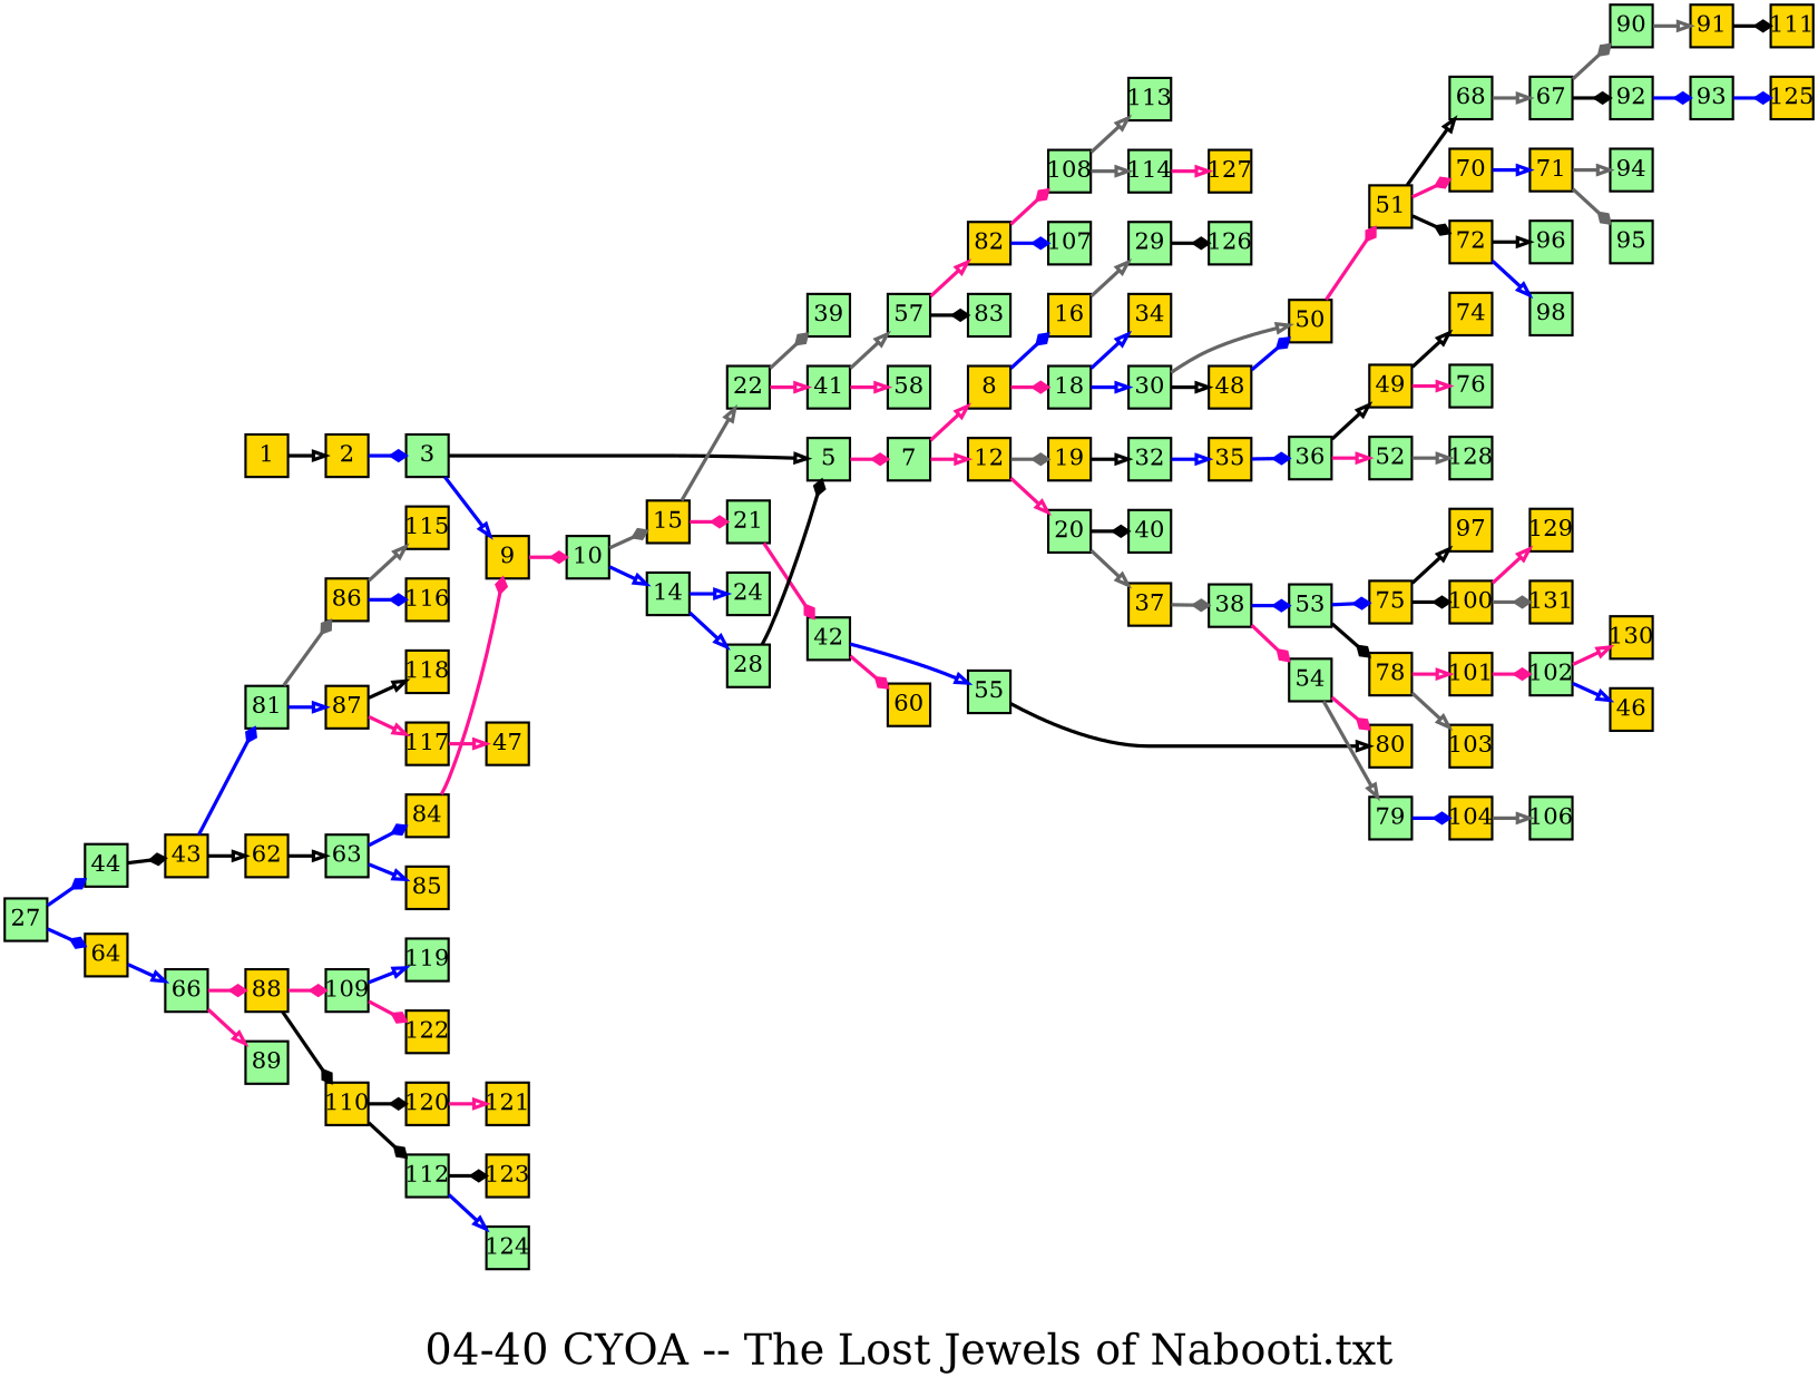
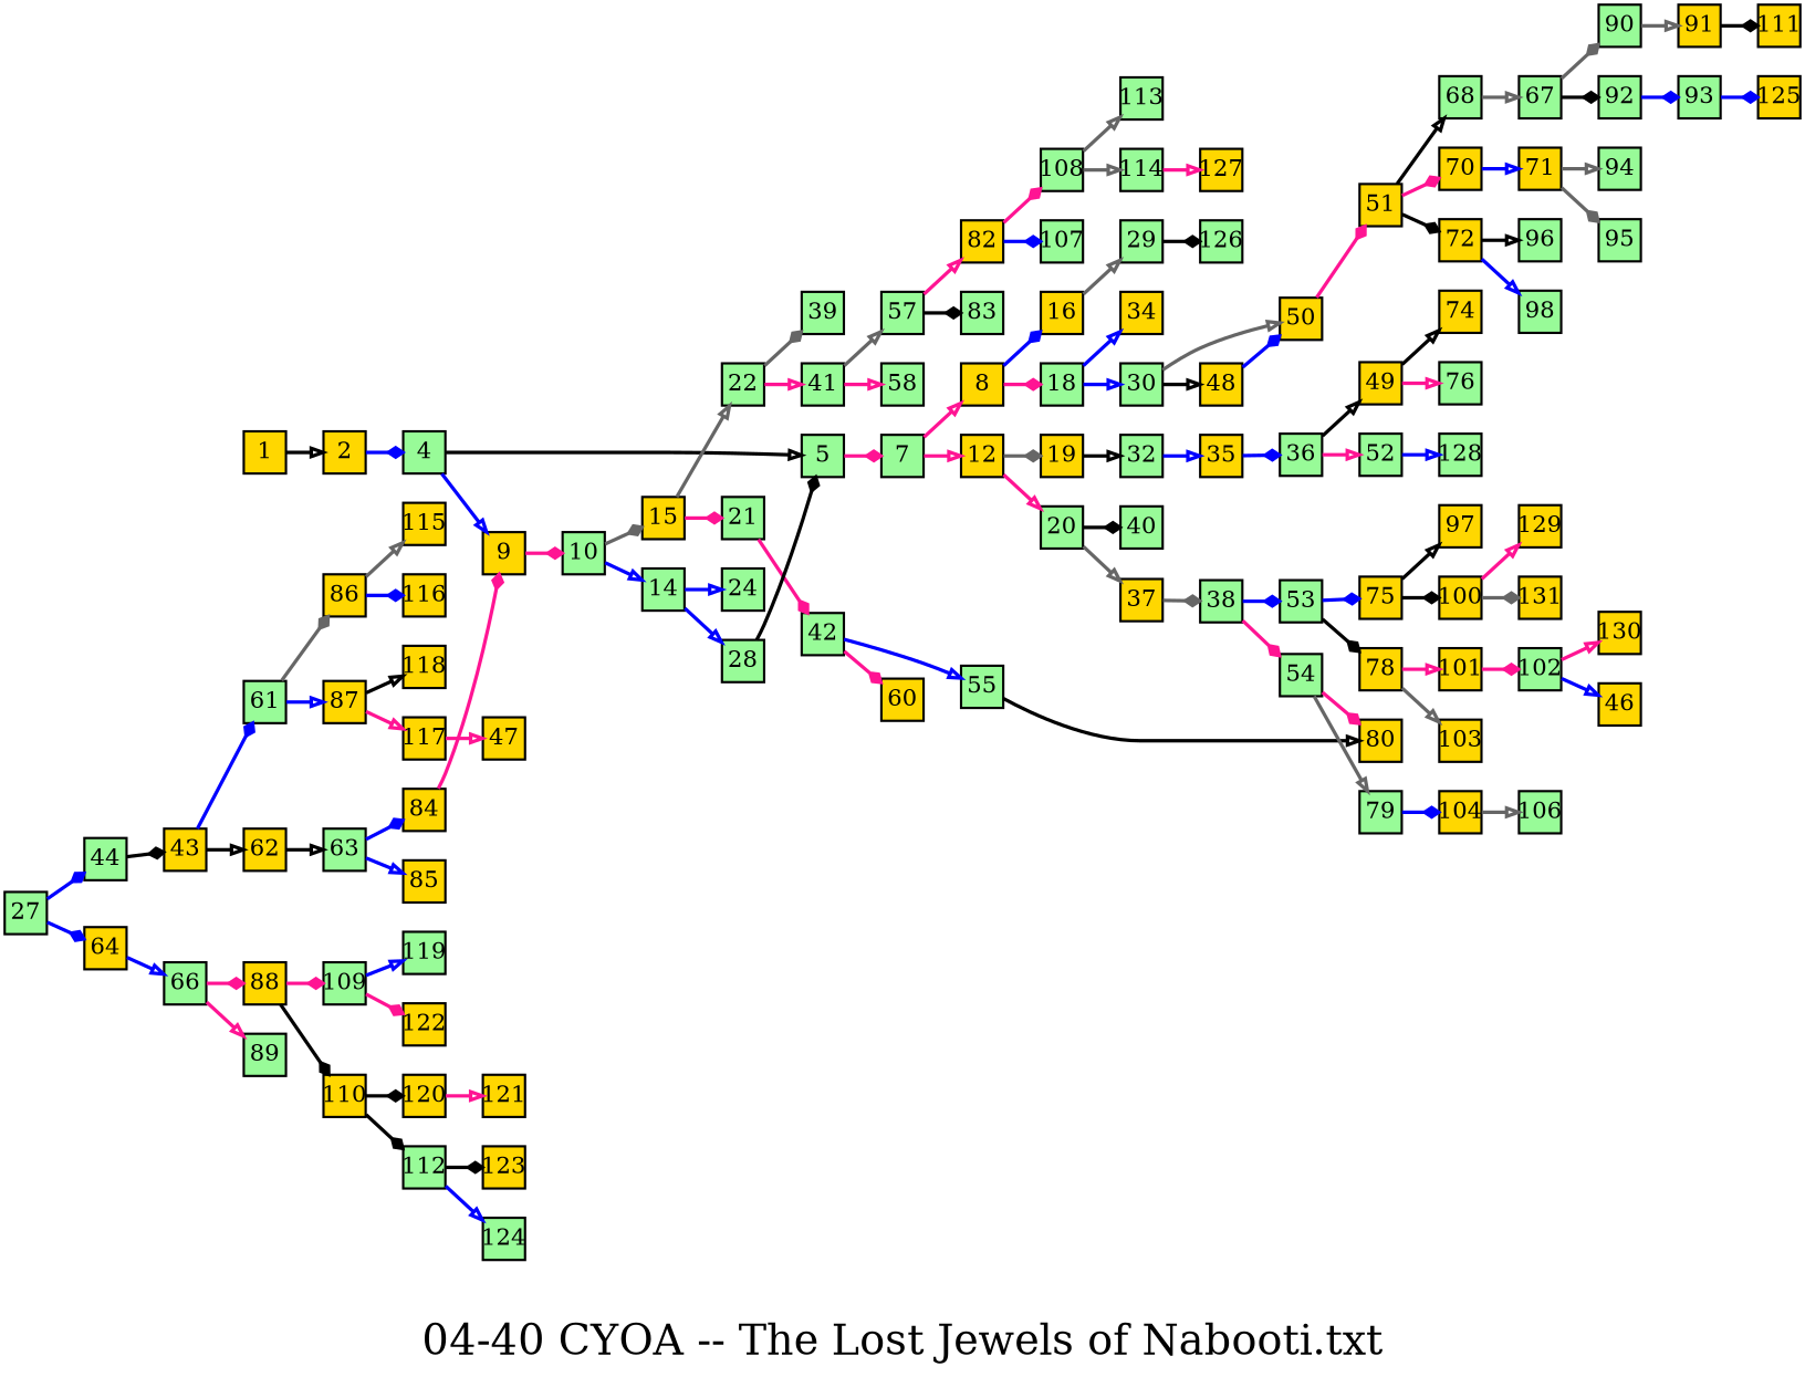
  digraph {
    fontsize=36
    label="04-40 CYOA -- The Lost Jewels of Nabooti.txt"
    nodesep=0.35
    ordering=out
    rankdir=LR
    ranksep=0.45
    node [fillcolor=palegreen fixedsize=true fontsize=20 labelfloat=true margin="0,0" penwidth=2 regular=true shape=rect style=filled]
    edge [arrowhead=onormal color=blue fontsize=12 labelfloat=true penwidth=3]
    1 [fillcolor=gold]
    2 [fillcolor=gold]
-   4 [label=3]
+   4
    5
    9 [fillcolor=gold]
    7
    10
    8 [fillcolor=gold]
    12 [fillcolor=gold]
    15 [fillcolor=gold]
    14
    16 [fillcolor=gold]
    18
    19 [fillcolor=gold]
    20
    29
    34 [fillcolor=gold]
    30
    32
    37 [fillcolor=gold]
    40
    27
    44
    64 [fillcolor=gold]
    126
    50 [fillcolor=gold]
    48 [fillcolor=gold]
    22
    21
    24
    28
    39
    41
    42
    35 [fillcolor=gold]
    38
    57
    58
    55
    60 [fillcolor=gold]
    43 [fillcolor=gold]
    66
    51 [fillcolor=gold]
    36
    53
    54
    80 [fillcolor=gold]
    82 [fillcolor=gold]
    83
-   61 [label=81]
+   61
    62 [fillcolor=gold]
    88 [fillcolor=gold]
    89
    68
    70 [fillcolor=gold]
    72 [fillcolor=gold]
    49 [fillcolor=gold]
    52
    74 [fillcolor=gold]
    76
    128
    75 [fillcolor=gold]
    78 [fillcolor=gold]
    79
    97 [fillcolor=gold]
    100 [fillcolor=gold]
    101 [fillcolor=gold]
    103 [fillcolor=gold]
    104 [fillcolor=gold]
    108
    107
    86 [fillcolor=gold]
    87 [fillcolor=gold]
    63
    115 [fillcolor=gold]
    116 [fillcolor=gold]
    117 [fillcolor=gold]
    118 [fillcolor=gold]
    84 [fillcolor=gold]
    85 [fillcolor=gold]
    67
    71 [fillcolor=gold]
    96
    98
    90
    92
    94
    95
    129 [fillcolor=gold]
    131 [fillcolor=gold]
    102
    106
    113
    114
    47 [fillcolor=gold]
    109
    110 [fillcolor=gold]
    119
    122 [fillcolor=gold]
    120 [fillcolor=gold]
    112
    91 [fillcolor=gold]
    93
    111 [fillcolor=gold]
    125 [fillcolor=gold]
    130 [fillcolor=gold]
    46 [fillcolor=gold]
    127 [fillcolor=gold]
    121 [fillcolor=gold]
    123 [fillcolor=gold]
    124
    1 -> 2 [color=black]
    2 -> 4 [arrowhead=diamond]
    4 -> 5 [color=black]
    4 -> 9
    5 -> 7 [arrowhead=diamond color=deeppink]
    9 -> 10 [arrowhead=diamond color=deeppink]
    7 -> 8 [color=deeppink]
    7 -> 12 [color=deeppink]
    10 -> 15 [arrowhead=diamond color=gray40]
    10 -> 14
    8 -> 16 [arrowhead=diamond]
    8 -> 18 [arrowhead=diamond color=deeppink]
    12 -> 19 [arrowhead=diamond color=gray40]
    12 -> 20 [color=deeppink]
    15 -> 22 [color=gray40]
    15 -> 21 [arrowhead=diamond color=deeppink]
    14 -> 24
    14 -> 28
    16 -> 29 [color=gray40]
    18 -> 34
    18 -> 30
    19 -> 32 [color=black]
    20 -> 37 [color=gray40]
    20 -> 40 [arrowhead=diamond color=black]
    29 -> 126 [arrowhead=diamond color=black]
    30 -> 50 [color=gray40]
    30 -> 48 [color=black]
    32 -> 35
    37 -> 38 [arrowhead=diamond color=gray40]
    27 -> 44 [arrowhead=diamond]
    27 -> 64 [arrowhead=diamond]
    44 -> 43 [arrowhead=diamond color=black]
    64 -> 66
    50 -> 51 [arrowhead=diamond color=deeppink]
    48 -> 50 [arrowhead=diamond]
    22 -> 39 [arrowhead=diamond color=gray40]
    22 -> 41 [color=deeppink]
    21 -> 42 [arrowhead=diamond color=deeppink]
    28 -> 5 [arrowhead=diamond color=black]
    41 -> 57 [color=gray40]
    41 -> 58 [color=deeppink]
    42 -> 55
    42 -> 60 [arrowhead=diamond color=deeppink]
    35 -> 36 [arrowhead=diamond]
    38 -> 53 [arrowhead=diamond]
    38 -> 54 [arrowhead=diamond color=deeppink]
    57 -> 82 [color=deeppink]
    57 -> 83 [arrowhead=diamond color=black]
    55 -> 80 [color=black]
    43 -> 61 [arrowhead=diamond]
    43 -> 62 [color=black]
    66 -> 88 [arrowhead=diamond color=deeppink]
    66 -> 89 [color=deeppink]
    51 -> 68 [color=black]
    51 -> 70 [arrowhead=diamond color=deeppink]
    51 -> 72 [arrowhead=diamond color=black]
    36 -> 49 [color=black]
    36 -> 52 [color=deeppink]
    53 -> 75 [arrowhead=diamond]
    53 -> 78 [arrowhead=diamond color=black]
    54 -> 80 [arrowhead=diamond color=deeppink]
    54 -> 79 [color=gray40]
    82 -> 108 [arrowhead=diamond color=deeppink]
    82 -> 107 [arrowhead=diamond]
    61 -> 86 [arrowhead=diamond color=gray40]
    61 -> 87
    62 -> 63 [color=black]
    88 -> 109 [arrowhead=diamond color=deeppink]
    88 -> 110 [arrowhead=diamond color=black]
    68 -> 67 [color=gray40]
    70 -> 71
    72 -> 96 [color=black]
    72 -> 98
    49 -> 74 [color=black]
    49 -> 76 [color=deeppink]
-   52 -> 128 [color=gray40]
+   52 -> 128
    75 -> 97 [color=black]
    75 -> 100 [arrowhead=diamond color=black]
    78 -> 101 [color=deeppink]
    78 -> 103 [color=gray40]
    79 -> 104 [arrowhead=diamond]
    100 -> 129 [color=deeppink]
    100 -> 131 [arrowhead=diamond color=gray40]
    101 -> 102 [arrowhead=diamond color=deeppink]
    104 -> 106 [color=gray40]
    108 -> 113 [color=gray40]
    108 -> 114 [color=gray40]
    86 -> 115 [color=gray40]
    86 -> 116 [arrowhead=diamond]
    87 -> 117 [color=deeppink]
    87 -> 118 [color=black]
    63 -> 84 [arrowhead=diamond]
    63 -> 85
    117 -> 47 [color=deeppink]
    84 -> 9 [arrowhead=diamond color=deeppink]
    67 -> 90 [arrowhead=diamond color=gray40]
    67 -> 92 [arrowhead=diamond color=black]
    71 -> 94 [color=gray40]
    71 -> 95 [arrowhead=diamond color=gray40]
    90 -> 91 [color=gray40]
    92 -> 93 [arrowhead=diamond]
    102 -> 130 [color=deeppink]
    102 -> 46
    114 -> 127 [color=deeppink]
    109 -> 119
    109 -> 122 [arrowhead=diamond color=deeppink]
    110 -> 120 [arrowhead=diamond color=black]
    110 -> 112 [arrowhead=diamond color=black]
    120 -> 121 [color=deeppink]
    112 -> 123 [arrowhead=diamond color=black]
    112 -> 124
    91 -> 111 [arrowhead=diamond color=black]
    93 -> 125 [arrowhead=diamond]
  }
